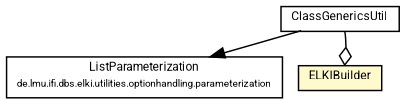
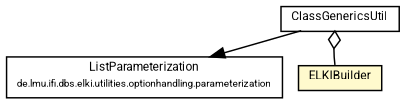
  digraph {
    fontname="PT Serif"
    nodesep=0.15
    rankdir=TB
    ranksep=0.25
    node [fontcolor=black fontname="PT Serif" fontsize=8 margin=0 shape=plaintext]
    edge [color=black fontname="PT Serif" fontsize=7 labelfontname=Roboto labelfontsize=7]
    n1 [height=0 label=<<table title="de.lmu.ifi.dbs.elki.utilities.ClassGenericsUtil" border="0" cellborder="1" cellspacing="0" cellpadding="2" href="ClassGenericsUtil.html" target="_parent"> 		<tr><td><table border="0" cellspacing="0" cellpadding="1"> 		<tr><td align="center" balign="center"> <font face="Roboto">ClassGenericsUtil</font> </td></tr> 		</table></td></tr> 		</table>> width=0]
    n2 [height=0 label=<<table title="de.lmu.ifi.dbs.elki.utilities.optionhandling.parameterization.ListParameterization" border="0" cellborder="1" cellspacing="0" cellpadding="2" href="optionhandling/parameterization/ListParameterization.html" target="_parent"> 		<tr><td><table border="0" cellspacing="0" cellpadding="1"> 		<tr><td align="center" balign="center"> <font face="Roboto">ListParameterization</font> </td></tr> 		<tr><td align="center" balign="center"> <font face="Roboto" point-size="7.0">de.lmu.ifi.dbs.elki.utilities.optionhandling.parameterization</font> </td></tr> 		</table></td></tr> 		</table>> width=0]
    n3 [height=0 label=<<table title="de.lmu.ifi.dbs.elki.utilities.ELKIBuilder" border="0" cellborder="1" cellspacing="0" cellpadding="2" bgcolor="lemonChiffon" href="ELKIBuilder.html" target="_parent"> 		<tr><td><table border="0" cellspacing="0" cellpadding="1"> 		<tr><td align="center" balign="center"> <font face="Roboto">ELKIBuilder</font> </td></tr> 		</table></td></tr> 		</table>> width=0]
    n1 -> n2 [arrowhead=normal weight=1]
-   n3 -> n1 [arrowhead=none arrowtail=ediamond dir=back weight=4]
+   n1 -> n3 [arrowhead=none arrowtail=ediamond dir=back weight=4]
  }
